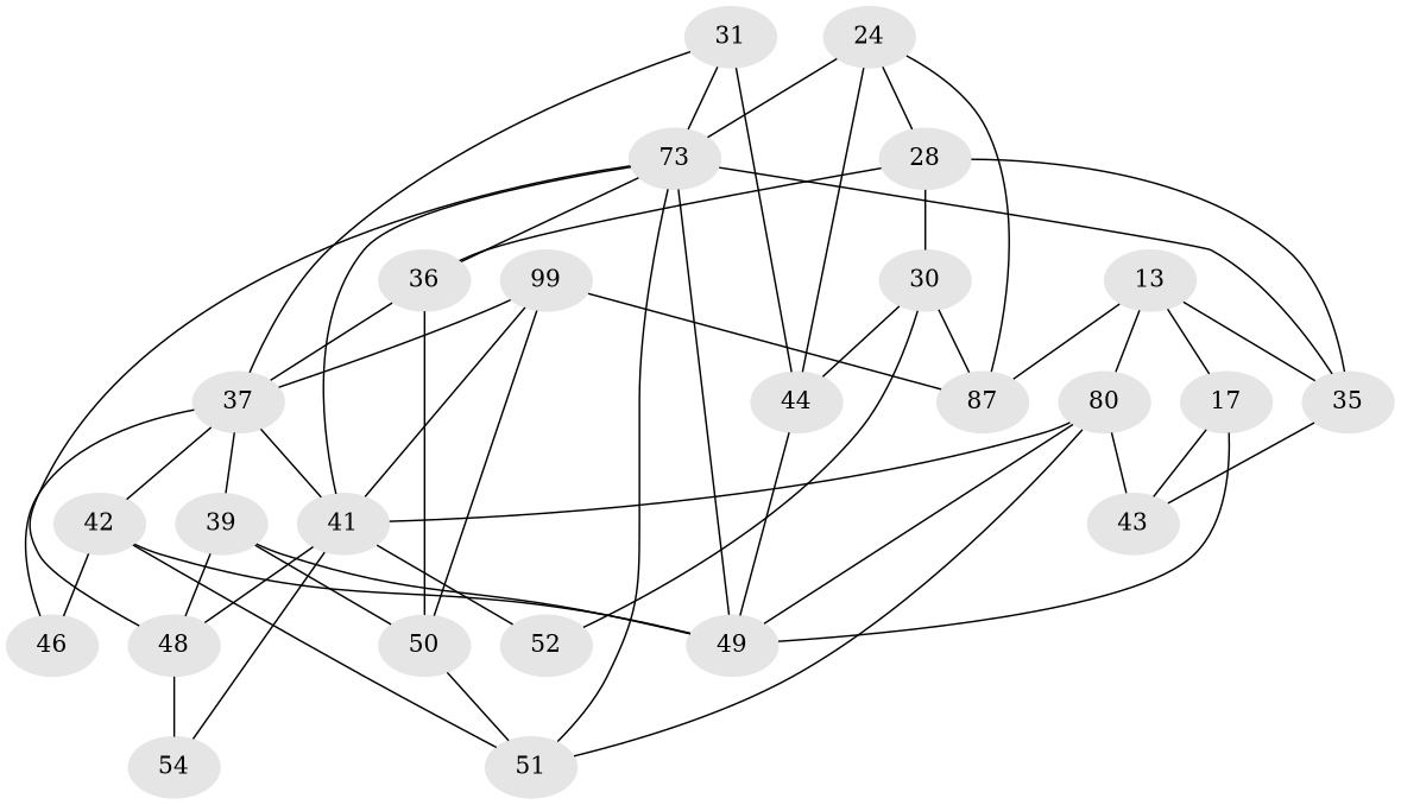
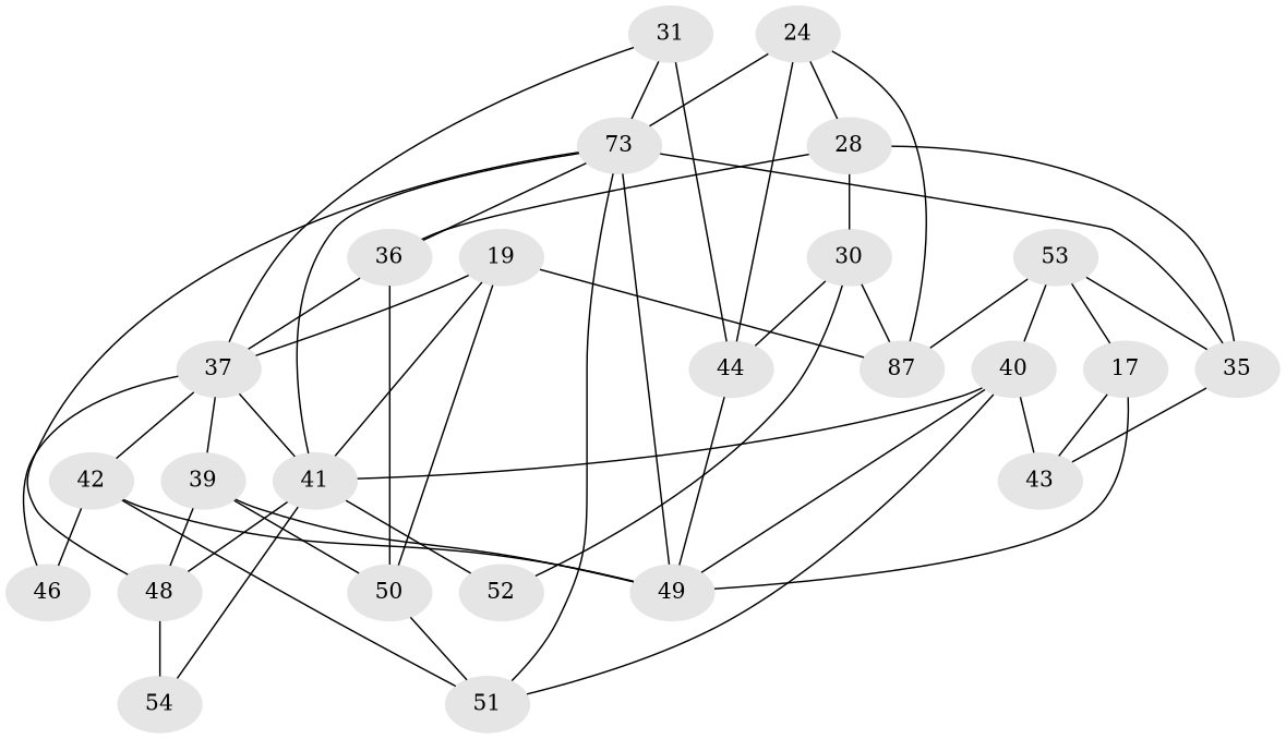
  graph {
    node [color=gray90 style=filled]
-   13
+   13 [label=53]
    17
    35 [super="+22"]
-   40 [super="+12" label=80]
+   40 [super="+12"]
    n5 [label=87]
    43
    49 [super="+32+45"]
    41 [super="+5+11+26"]
    51
-   19 [super="+2" label=99]
+   19 [super="+2"]
    37 [super="+34"]
    50
    46
    39 [super="+18"]
    42 [super="+9"]
    52 [super="+6"]
    54
    48 [super="+29"]
    24
    28
    n21 [label=73 super="+10+25+15"]
    44 [super="+3"]
    30
    36
    31
    13 -- 17
    13 -- 35
    13 -- 40
    13 -- n5
    17 -- 43
    17 -- 49
    35 -- 43
    40 -- 43
    40 -- 49 [weight=2]
    40 -- 41
    40 -- 51
    41 -- 52 [weight=3]
    41 -- 54
    41 -- 48
    19 -- n5
    19 -- 41
    19 -- 37
    19 -- 50
    37 -- 41 [weight=3]
    37 -- 46
    37 -- 39 [weight=2]
    37 -- 42
    50 -- 51
    39 -- 49
    39 -- 50
    39 -- 48 [weight=2]
    42 -- 49 [weight=2]
    42 -- 51
    42 -- 46 [weight=2]
    48 -- 54 [weight=2]
    24 -- n5
    24 -- 28
    24 -- n21
    24 -- 44
    28 -- 35
    28 -- 30
    28 -- 36
    n21 -- 35 [weight=2]
    n21 -- 49 [weight=4]
    n21 -- 41 [weight=3]
    n21 -- 51
    n21 -- 48
    n21 -- 36
    44 -- 49 [weight=2]
    30 -- n5
    30 -- 52
    30 -- 44
    36 -- 37
    36 -- 50
    31 -- 37
    31 -- n21
    31 -- 44 [weight=2]
  }
